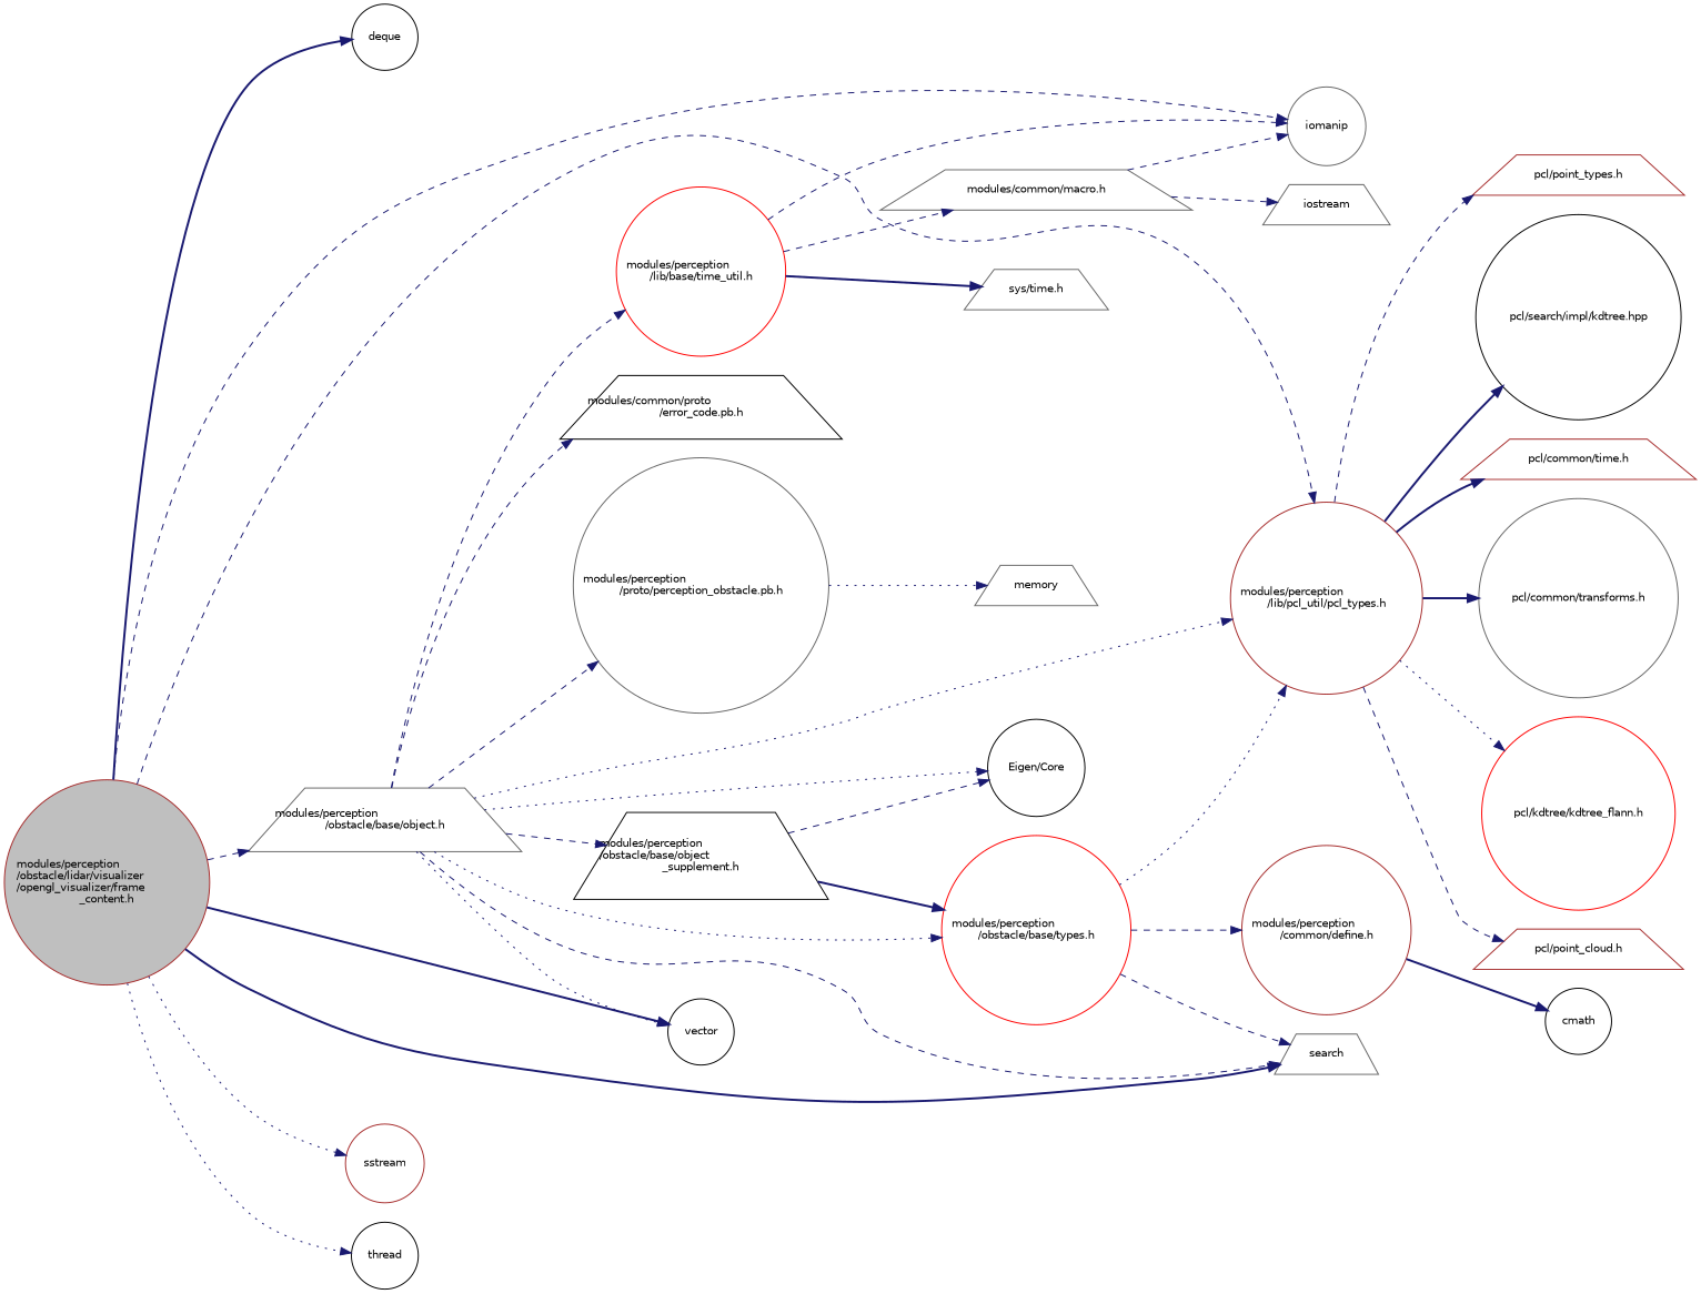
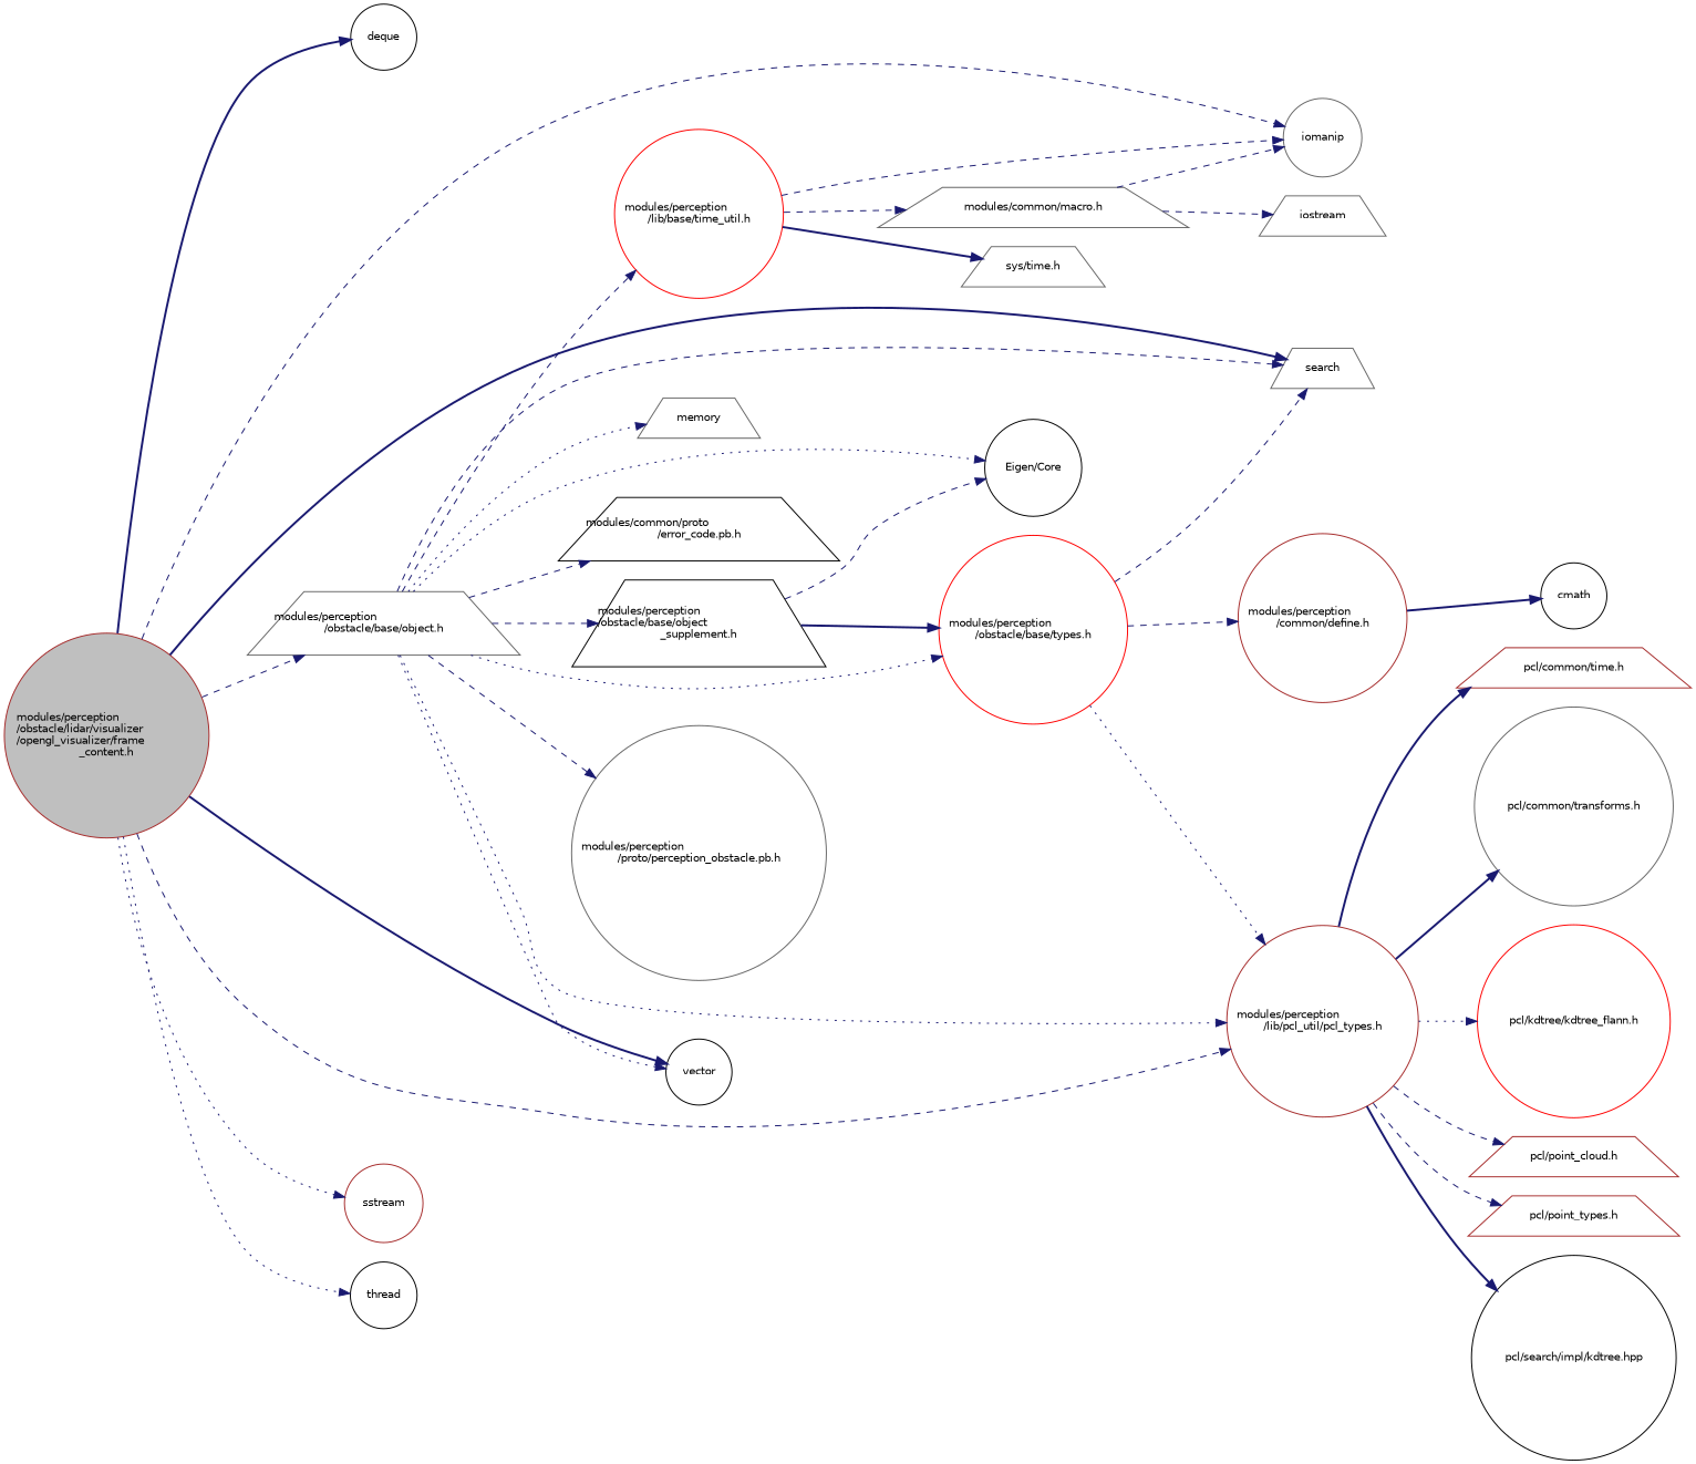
  digraph {
    rankdir=LR
    node [color=gray40 fillcolor=white fontname=Helvetica fontsize=10 shape=circle style=filled]
    edge [color=midnightblue fontname=Helvetica fontsize=10 labelfontname=Helvetica labelfontsize=10 style=dashed]
    n1 [color=brown fillcolor=grey75 fontcolor=black height=0.2 label="modules/perception\l/obstacle/lidar/visualizer\l/opengl_visualizer/frame\l_content.h" width=0.4]
    n2 [color=black height=0.2 label=deque width=0.4]
    n3 [height=0.2 label=iomanip width=0.4]
    n4 [color=brown height=0.2 label=sstream width=0.4]
    n5 [height=0.2 label=search shape=trapezium width=0.4]
    n6 [color=black height=0.2 label=thread width=0.4]
    n7 [color=black height=0.2 label=vector width=0.4]
    n8 [color=brown height=0.2 label="modules/perception\l/lib/pcl_util/pcl_types.h" width=0.4]
    n9 [height=0.2 label="modules/perception\l/obstacle/base/object.h" shape=trapezium width=0.4]
    n10 [color=brown height=0.2 label="pcl/common/time.h" shape=trapezium width=0.4]
    n11 [height=0.2 label="pcl/common/transforms.h" width=0.4]
    n12 [color=red height=0.2 label="pcl/kdtree/kdtree_flann.h" width=0.4]
    n13 [color=brown height=0.2 label="pcl/point_cloud.h" shape=trapezium width=0.4]
    n14 [color=brown height=0.2 label="pcl/point_types.h" shape=trapezium width=0.4]
    n15 [color=black height=0.2 label="pcl/search/impl/kdtree.hpp" width=0.4]
    n16 [height=0.2 label=memory shape=trapezium width=0.4]
    n17 [color=black height=0.2 label="Eigen/Core" width=0.4]
    n18 [color=black height=0.2 label="modules/common/proto\l/error_code.pb.h" shape=trapezium width=0.4]
    n19 [color=red height=0.2 label="modules/perception\l/lib/base/time_util.h" width=0.4]
    n20 [color=black height=0.2 label="modules/perception\l/obstacle/base/object\l_supplement.h" shape=trapezium width=0.4]
    n21 [color=red height=0.2 label="modules/perception\l/obstacle/base/types.h" width=0.4]
    n22 [height=0.2 label="modules/perception\l/proto/perception_obstacle.pb.h" width=0.4]
    n23 [height=0.2 label="sys/time.h" shape=trapezium width=0.4]
    n24 [height=0.2 label="modules/common/macro.h" shape=trapezium width=0.4]
    n25 [color=brown height=0.2 label="modules/perception\l/common/define.h" width=0.4]
    n26 [height=0.2 label=iostream shape=trapezium width=0.4]
    n27 [color=black height=0.2 label=cmath width=0.4]
    n1 -> n2 [style=bold]
    n1 -> n3
    n1 -> n4 [style=dotted]
    n1 -> n5 [style=bold]
    n1 -> n6 [style=dotted]
    n1 -> n7 [style=bold]
    n1 -> n8
    n1 -> n9
    n8 -> n10 [style=bold]
    n8 -> n11 [style=bold]
    n8 -> n12 [style=dotted]
    n8 -> n13
    n8 -> n14
    n8 -> n15 [style=bold]
    n9 -> n5
    n9 -> n7 [style=dotted]
    n9 -> n8 [style=dotted]
-   n22 -> n16 [style=dotted]
+   n9 -> n16 [style=dotted]
    n9 -> n17 [style=dotted]
    n9 -> n18
    n9 -> n19
    n9 -> n20
    n9 -> n21 [style=dotted]
    n9 -> n22
    n19 -> n3
    n19 -> n23 [style=bold]
    n19 -> n24
    n20 -> n17
    n20 -> n21 [style=bold]
    n21 -> n5
    n21 -> n8 [style=dotted]
    n21 -> n25
    n24 -> n3
    n24 -> n26
    n25 -> n27 [style=bold]
  }
